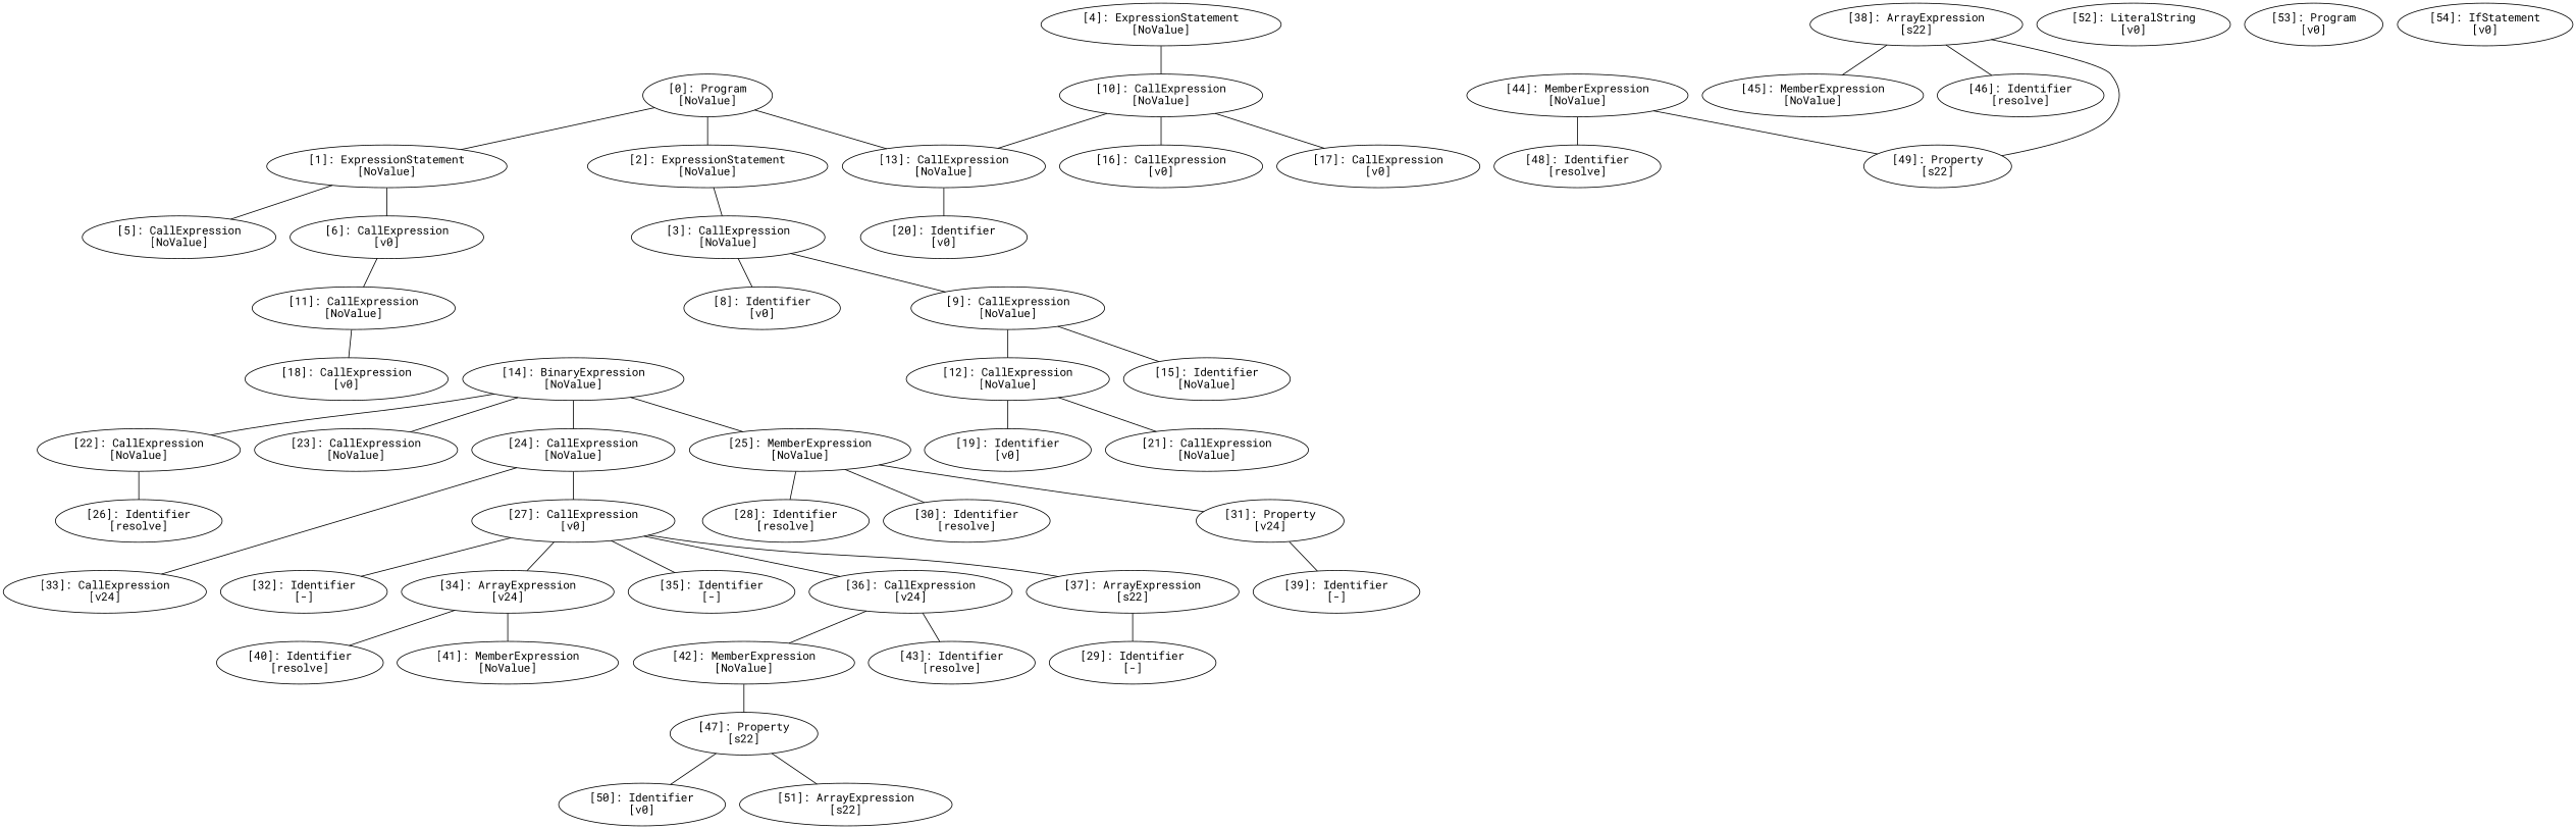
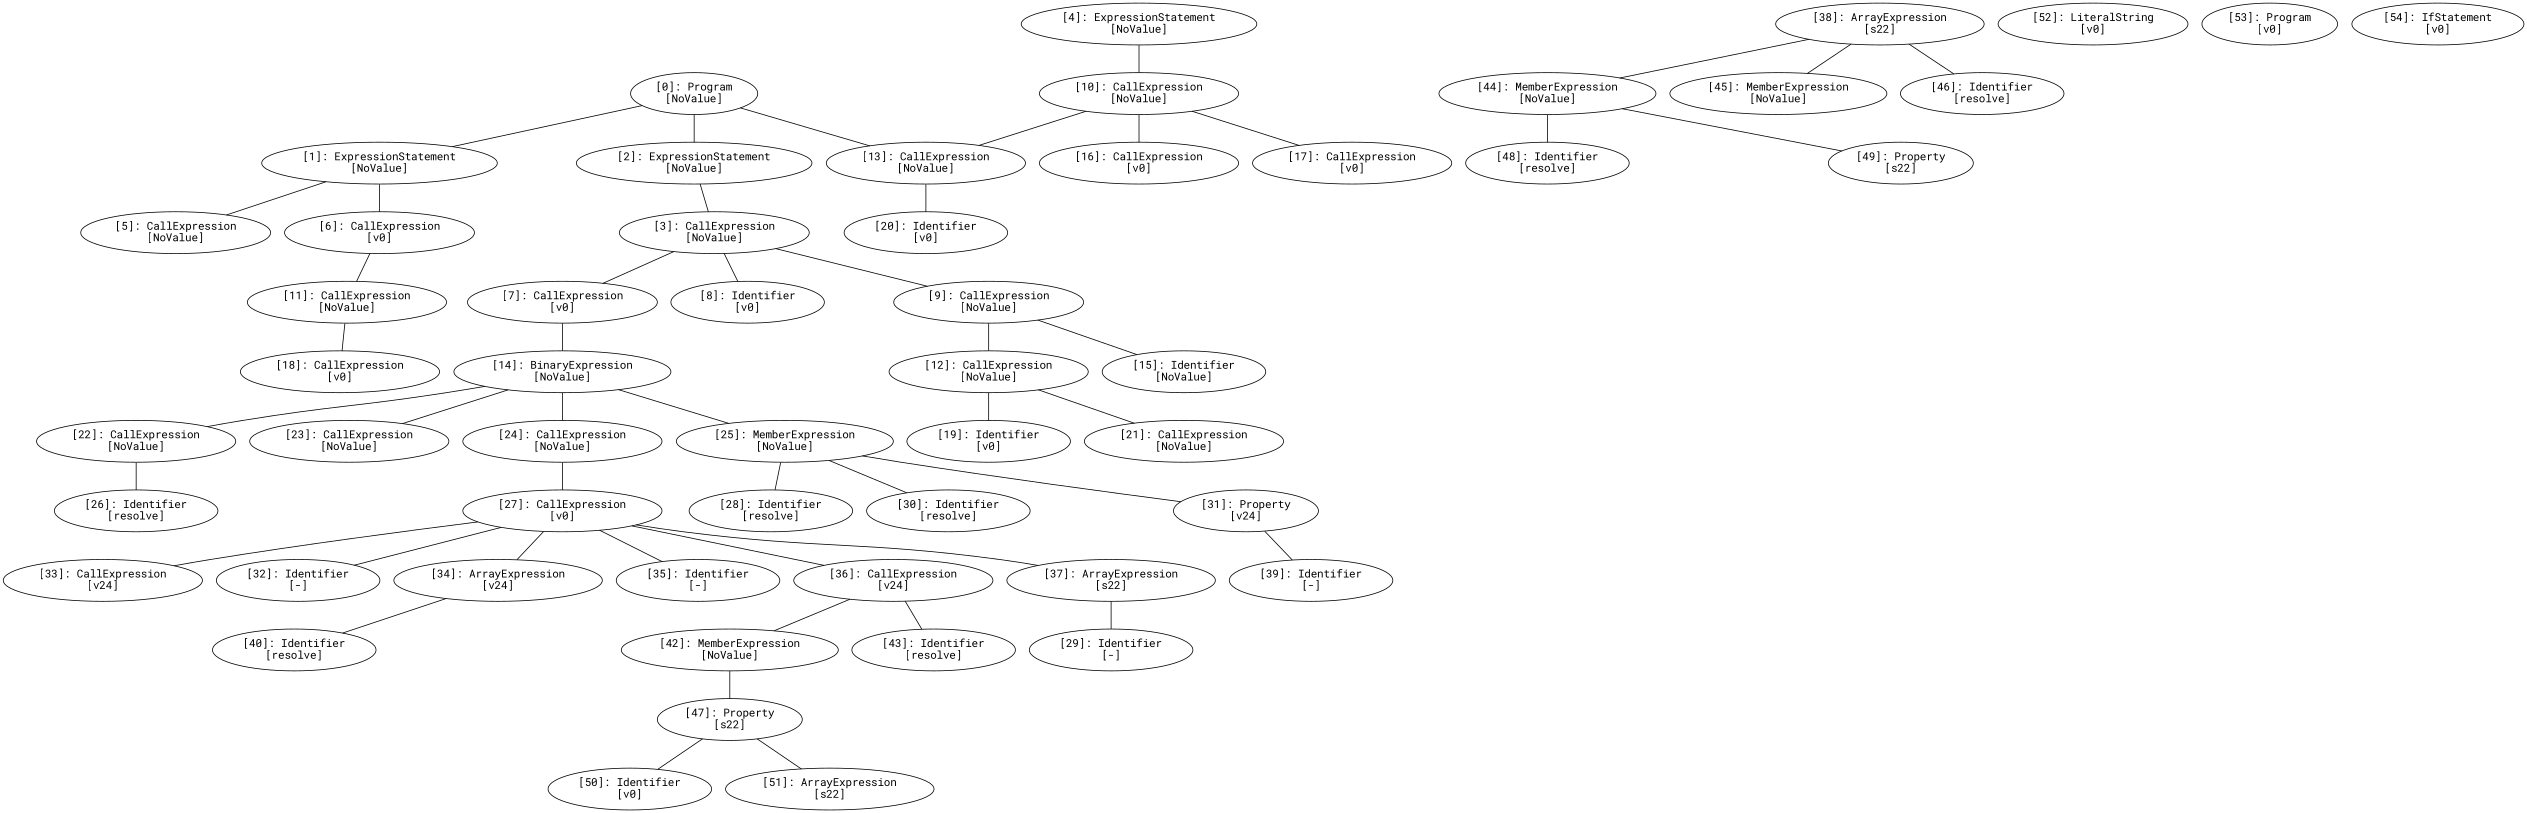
  graph {
    fontname="Roboto Mono"
    node [fontname="Roboto Mono"]
    edge [fontname="Roboto Mono"]
    n1 [label="[0]: Program\n[NoValue]"]
    n2 [label="[1]: ExpressionStatement\n[NoValue]"]
    n3 [label="[2]: ExpressionStatement\n[NoValue]"]
    n4 [label="[13]: CallExpression\n[NoValue]"]
    n5 [label="[5]: CallExpression\n[NoValue]"]
    n6 [label="[6]: CallExpression\n[v0]"]
    n7 [label="[3]: CallExpression\n[NoValue]"]
    n8 [label="[4]: ExpressionStatement\n[NoValue]"]
    n9 [label="[10]: CallExpression\n[NoValue]"]
    n10 [label="[11]: CallExpression\n[NoValue]"]
+   n11 [label="[7]: CallExpression\n[v0]"]
    n12 [label="[8]: Identifier\n[v0]"]
    n13 [label="[9]: CallExpression\n[NoValue]"]
    n14 [label="[14]: BinaryExpression\n[NoValue]"]
    n15 [label="[12]: CallExpression\n[NoValue]"]
    n16 [label="[15]: Identifier\n[NoValue]"]
    n17 [label="[16]: CallExpression\n[v0]"]
    n18 [label="[17]: CallExpression\n[v0]"]
    n19 [label="[18]: CallExpression\n[v0]"]
    n20 [label="[22]: CallExpression\n[NoValue]"]
    n21 [label="[23]: CallExpression\n[NoValue]"]
    n22 [label="[24]: CallExpression\n[NoValue]"]
    n23 [label="[25]: MemberExpression\n[NoValue]"]
    n24 [label="[19]: Identifier\n[v0]"]
    n25 [label="[21]: CallExpression\n[NoValue]"]
    n26 [label="[20]: Identifier\n[v0]"]
    n27 [label="[26]: Identifier\n[resolve]"]
    n28 [label="[27]: CallExpression\n[v0]"]
    n29 [label="[28]: Identifier\n[resolve]"]
    n30 [label="[30]: Identifier\n[resolve]"]
    n31 [label="[31]: Property\n[v24]"]
    n32 [label="[32]: Identifier\n[-]"]
    n33 [label="[33]: CallExpression\n[v24]"]
    n34 [label="[34]: ArrayExpression\n[v24]"]
    n35 [label="[35]: Identifier\n[-]"]
    n36 [label="[36]: CallExpression\n[v24]"]
    n37 [label="[37]: ArrayExpression\n[s22]"]
    n38 [label="[29]: Identifier\n[-]"]
    n39 [label="[39]: Identifier\n[-]"]
    n40 [label="[40]: Identifier\n[resolve]"]
-   n41 [label="[41]: MemberExpression\n[NoValue]"]
    n42 [label="[42]: MemberExpression\n[NoValue]"]
    n43 [label="[43]: Identifier\n[resolve]"]
    n44 [label="[38]: ArrayExpression\n[s22]"]
    n45 [label="[44]: MemberExpression\n[NoValue]"]
    n46 [label="[45]: MemberExpression\n[NoValue]"]
    n47 [label="[46]: Identifier\n[resolve]"]
    n48 [label="[47]: Property\n[s22]"]
    n49 [label="[48]: Identifier\n[resolve]"]
    n50 [label="[49]: Property\n[s22]"]
    n51 [label="[50]: Identifier\n[v0]"]
    n52 [label="[51]: ArrayExpression\n[s22]"]
    n53 [label="[52]: LiteralString\n[v0]"]
    n54 [label="[53]: Program\n[v0]"]
    n55 [label="[54]: IfStatement\n[v0]"]
    n1 -- n2
    n1 -- n3
    n1 -- n4
    n2 -- n5
    n2 -- n6
    n3 -- n7
    n4 -- n26
    n6 -- n10
+   n7 -- n11
    n7 -- n12
    n7 -- n13
    n8 -- n9
    n9 -- n4
    n9 -- n17
    n9 -- n18
    n10 -- n19
+   n11 -- n14
    n13 -- n15
    n13 -- n16
    n14 -- n20
    n14 -- n21
    n14 -- n22
    n14 -- n23
    n15 -- n24
    n15 -- n25
    n20 -- n27
    n22 -- n28
    n23 -- n29
    n23 -- n30
    n23 -- n31
    n28 -- n32
-   n22 -- n33
+   n28 -- n33
    n28 -- n34
    n28 -- n35
    n28 -- n36
    n28 -- n37
    n31 -- n39
    n34 -- n40
-   n34 -- n41
    n36 -- n42
    n36 -- n43
    n37 -- n38
    n42 -- n48
-   n44 -- n50
+   n44 -- n45
    n44 -- n46
    n44 -- n47
    n45 -- n49
    n45 -- n50
    n48 -- n51
    n48 -- n52
  }
